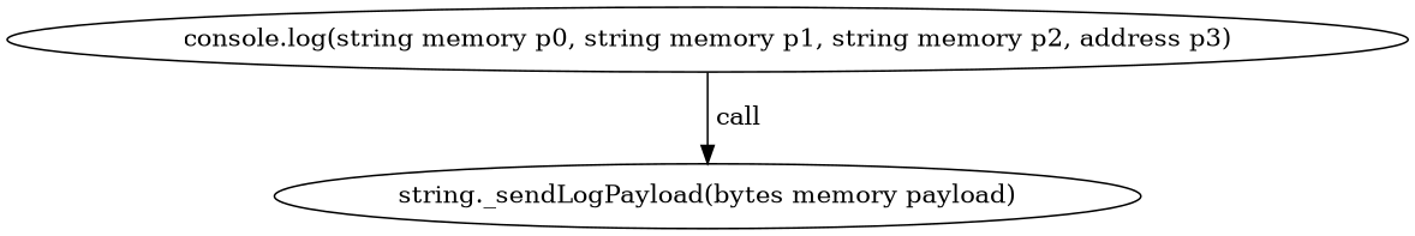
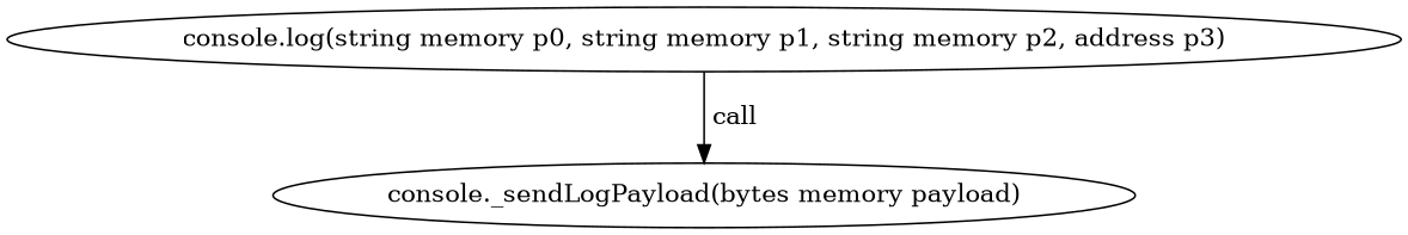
  digraph {
    "console.log(string memory p0, string memory p1, string memory p2, address p3)" [height=0.5 width=8.9783]
-   "console._sendLogPayload(bytes memory payload)" [height=0.5 width=5.7372 label="string._sendLogPayload(bytes memory payload)"]
+   "console._sendLogPayload(bytes memory payload)" [height=0.5 width=5.7372]
    "console.log(string memory p0, string memory p1, string memory p2, address p3)" -> "console._sendLogPayload(bytes memory payload)" [label=" call"]
  }
